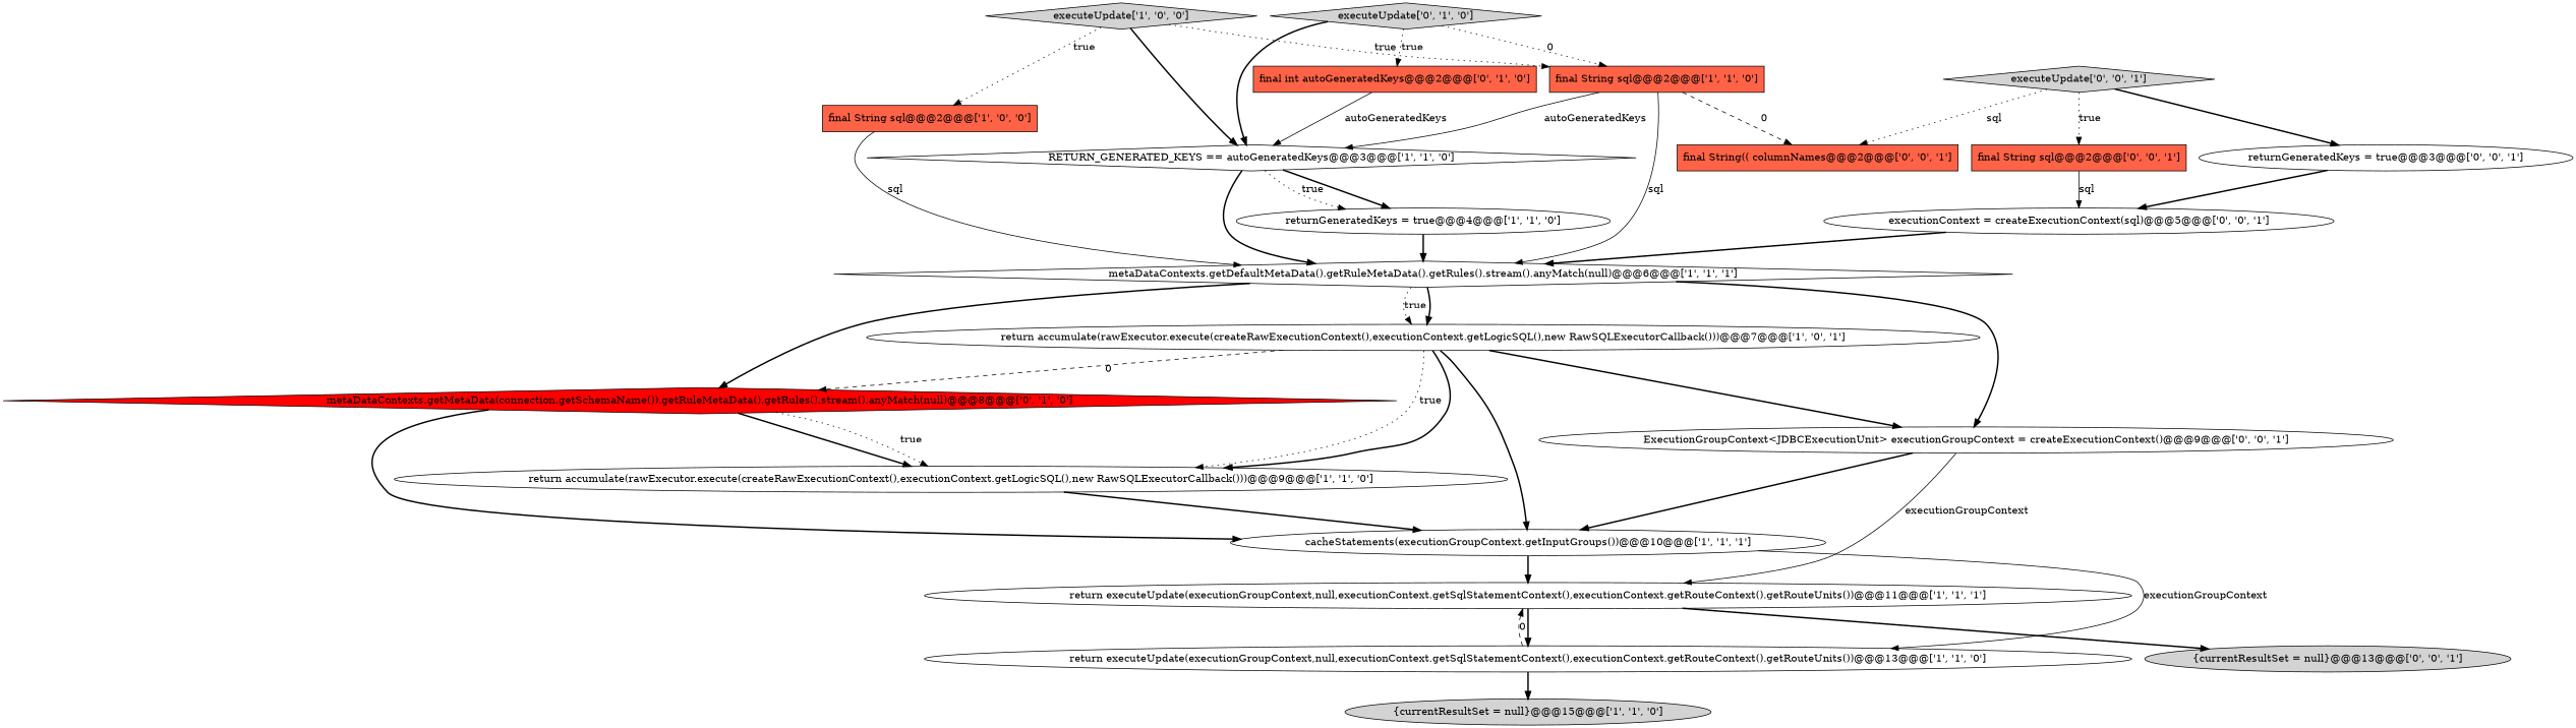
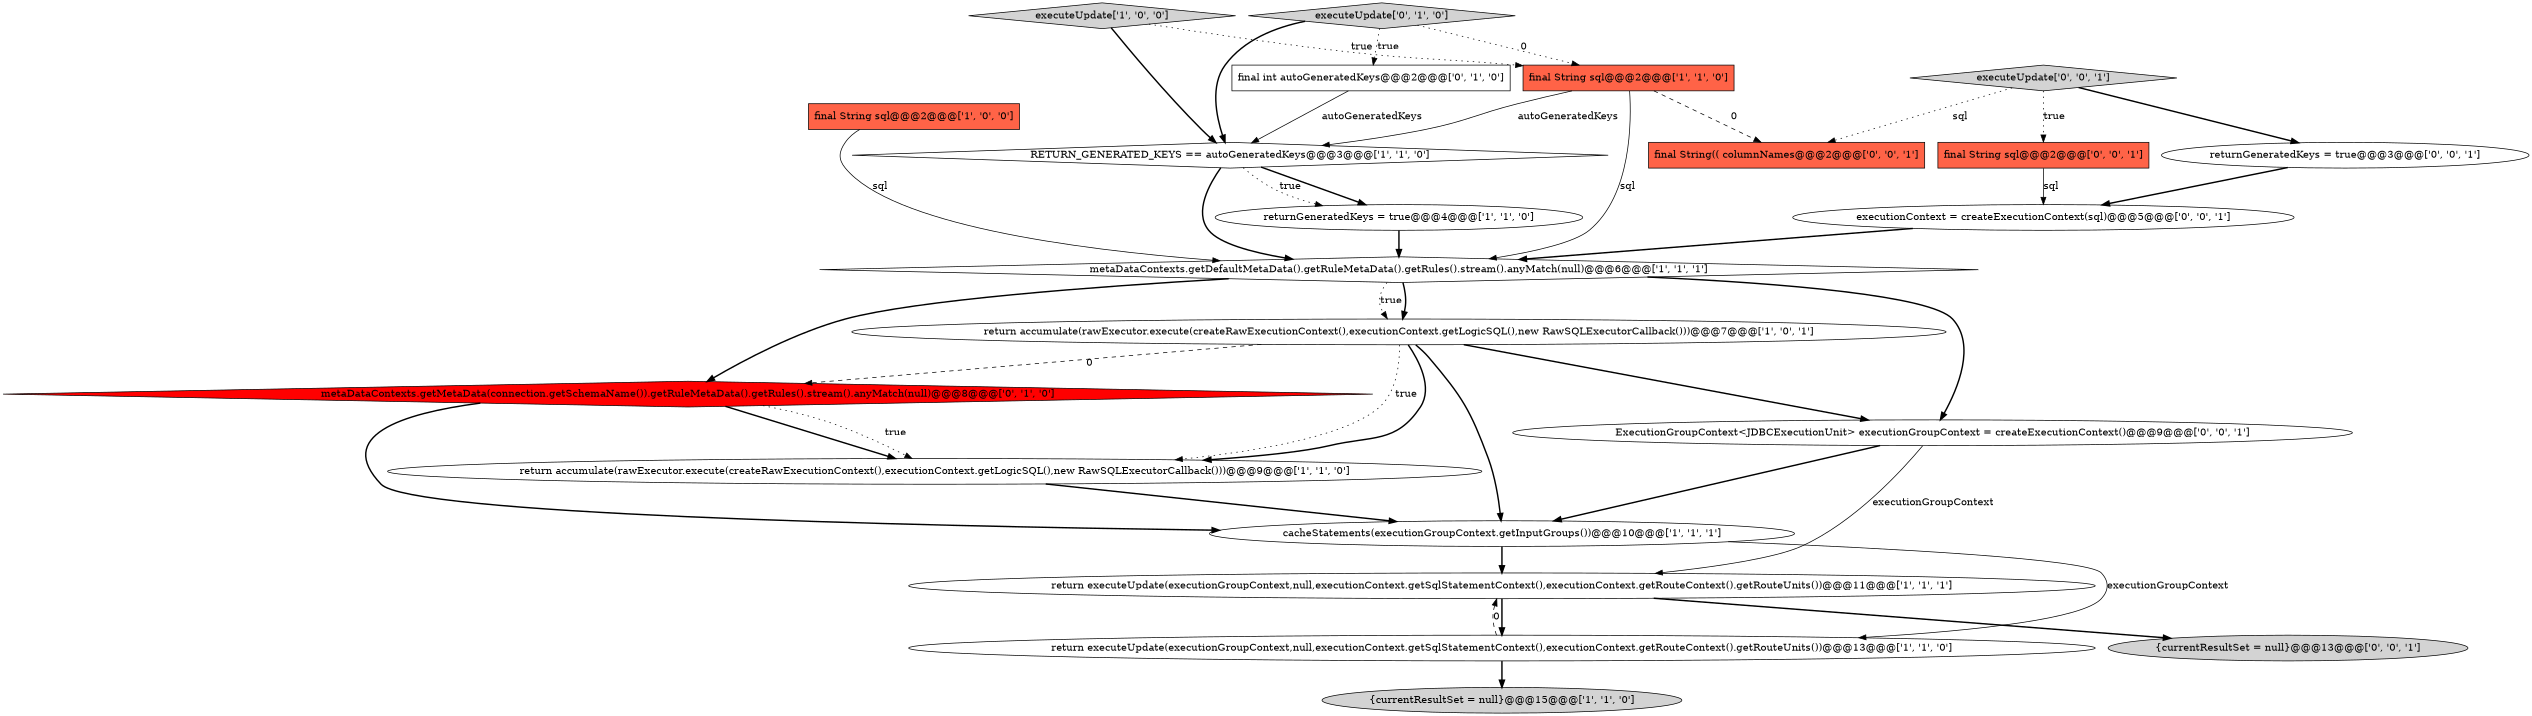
  digraph {
    node [fillcolor=white shape=ellipse style=filled]
    edge [style=bold]
    n1 [fillcolor=lightgray label="executeUpdate['1', '0', '0']" shape=diamond]
    n2 [fillcolor=tomato label="final String sql@@@2@@@['1', '0', '0']" shape=box]
    n3 [fillcolor=tomato label="final String sql@@@2@@@['1', '1', '0']" shape=box]
    n4 [label="RETURN_GENERATED_KEYS == autoGeneratedKeys@@@3@@@['1', '1', '0']" shape=diamond]
    n5 [label="metaDataContexts.getDefaultMetaData().getRuleMetaData().getRules().stream().anyMatch(null)@@@6@@@['1', '1', '1']" shape=diamond]
    n6 [fillcolor=tomato label="final String(( columnNames@@@2@@@['0', '0', '1']" shape=box]
    n7 [label="returnGeneratedKeys = true@@@4@@@['1', '1', '0']"]
    n8 [fillcolor=lightgray label="executeUpdate['0', '1', '0']" shape=diamond]
-   n9 [fillcolor=tomato label="final int autoGeneratedKeys@@@2@@@['0', '1', '0']" shape=box]
+   n9 [label="final int autoGeneratedKeys@@@2@@@['0', '1', '0']" shape=box]
    n10 [label="returnGeneratedKeys = true@@@3@@@['0', '0', '1']"]
    n11 [label="executionContext = createExecutionContext(sql)@@@5@@@['0', '0', '1']"]
    n12 [label="return accumulate(rawExecutor.execute(createRawExecutionContext(),executionContext.getLogicSQL(),new RawSQLExecutorCallback()))@@@9@@@['1', '1', '0']"]
    n13 [label="cacheStatements(executionGroupContext.getInputGroups())@@@10@@@['1', '1', '1']"]
    n14 [label="return executeUpdate(executionGroupContext,null,executionContext.getSqlStatementContext(),executionContext.getRouteContext().getRouteUnits())@@@11@@@['1', '1', '1']"]
    n15 [label="return executeUpdate(executionGroupContext,null,executionContext.getSqlStatementContext(),executionContext.getRouteContext().getRouteUnits())@@@13@@@['1', '1', '0']"]
    n16 [fillcolor=tomato label="final String sql@@@2@@@['0', '0', '1']" shape=box]
    n17 [fillcolor=lightgray label="{currentResultSet = null}@@@13@@@['0', '0', '1']"]
    n18 [fillcolor=lightgray label="{currentResultSet = null}@@@15@@@['1', '1', '0']"]
    n19 [fillcolor=red label="metaDataContexts.getMetaData(connection.getSchemaName()).getRuleMetaData().getRules().stream().anyMatch(null)@@@8@@@['0', '1', '0']" shape=diamond]
    n20 [label="ExecutionGroupContext<JDBCExecutionUnit> executionGroupContext = createExecutionContext()@@@9@@@['0', '0', '1']"]
    n21 [label="return accumulate(rawExecutor.execute(createRawExecutionContext(),executionContext.getLogicSQL(),new RawSQLExecutorCallback()))@@@7@@@['1', '0', '1']"]
    n22 [fillcolor=lightgray label="executeUpdate['0', '0', '1']" shape=diamond]
-   n1 -> n2 [label=true style=dotted]
    n1 -> n3 [label=true style=dotted]
    n1 -> n4
    n2 -> n5 [label=sql style=solid]
    n3 -> n4 [label=autoGeneratedKeys style=solid]
    n3 -> n5 [label=sql style=solid]
    n3 -> n6 [label=0 style=dashed]
    n4 -> n5
    n4 -> n7
    n4 -> n7 [label=true style=dotted]
    n5 -> n19
    n5 -> n20
    n5 -> n21
    n5 -> n21 [label=true style=dotted]
    n7 -> n5
    n8 -> n3 [label=0 style=dotted]
    n8 -> n4
    n8 -> n9 [label=true style=dotted]
    n9 -> n4 [label=autoGeneratedKeys style=solid]
    n10 -> n11
    n11 -> n5
    n12 -> n13
    n13 -> n14
    n13 -> n15 [label=executionGroupContext style=solid]
    n14 -> n15
    n14 -> n17
    n15 -> n14 [label=0 style=dashed]
    n15 -> n18
    n16 -> n11 [label=sql style=solid]
    n19 -> n12
    n19 -> n12 [label=true style=dotted]
    n19 -> n13
    n20 -> n13
    n20 -> n14 [label=executionGroupContext style=solid]
    n21 -> n12 [label=true style=dotted]
    n21 -> n12
    n21 -> n13
    n21 -> n19 [label=0 style=dashed]
    n21 -> n20
    n22 -> n6 [label=sql style=dotted]
    n22 -> n10
    n22 -> n16 [label=true style=dotted]
  }
